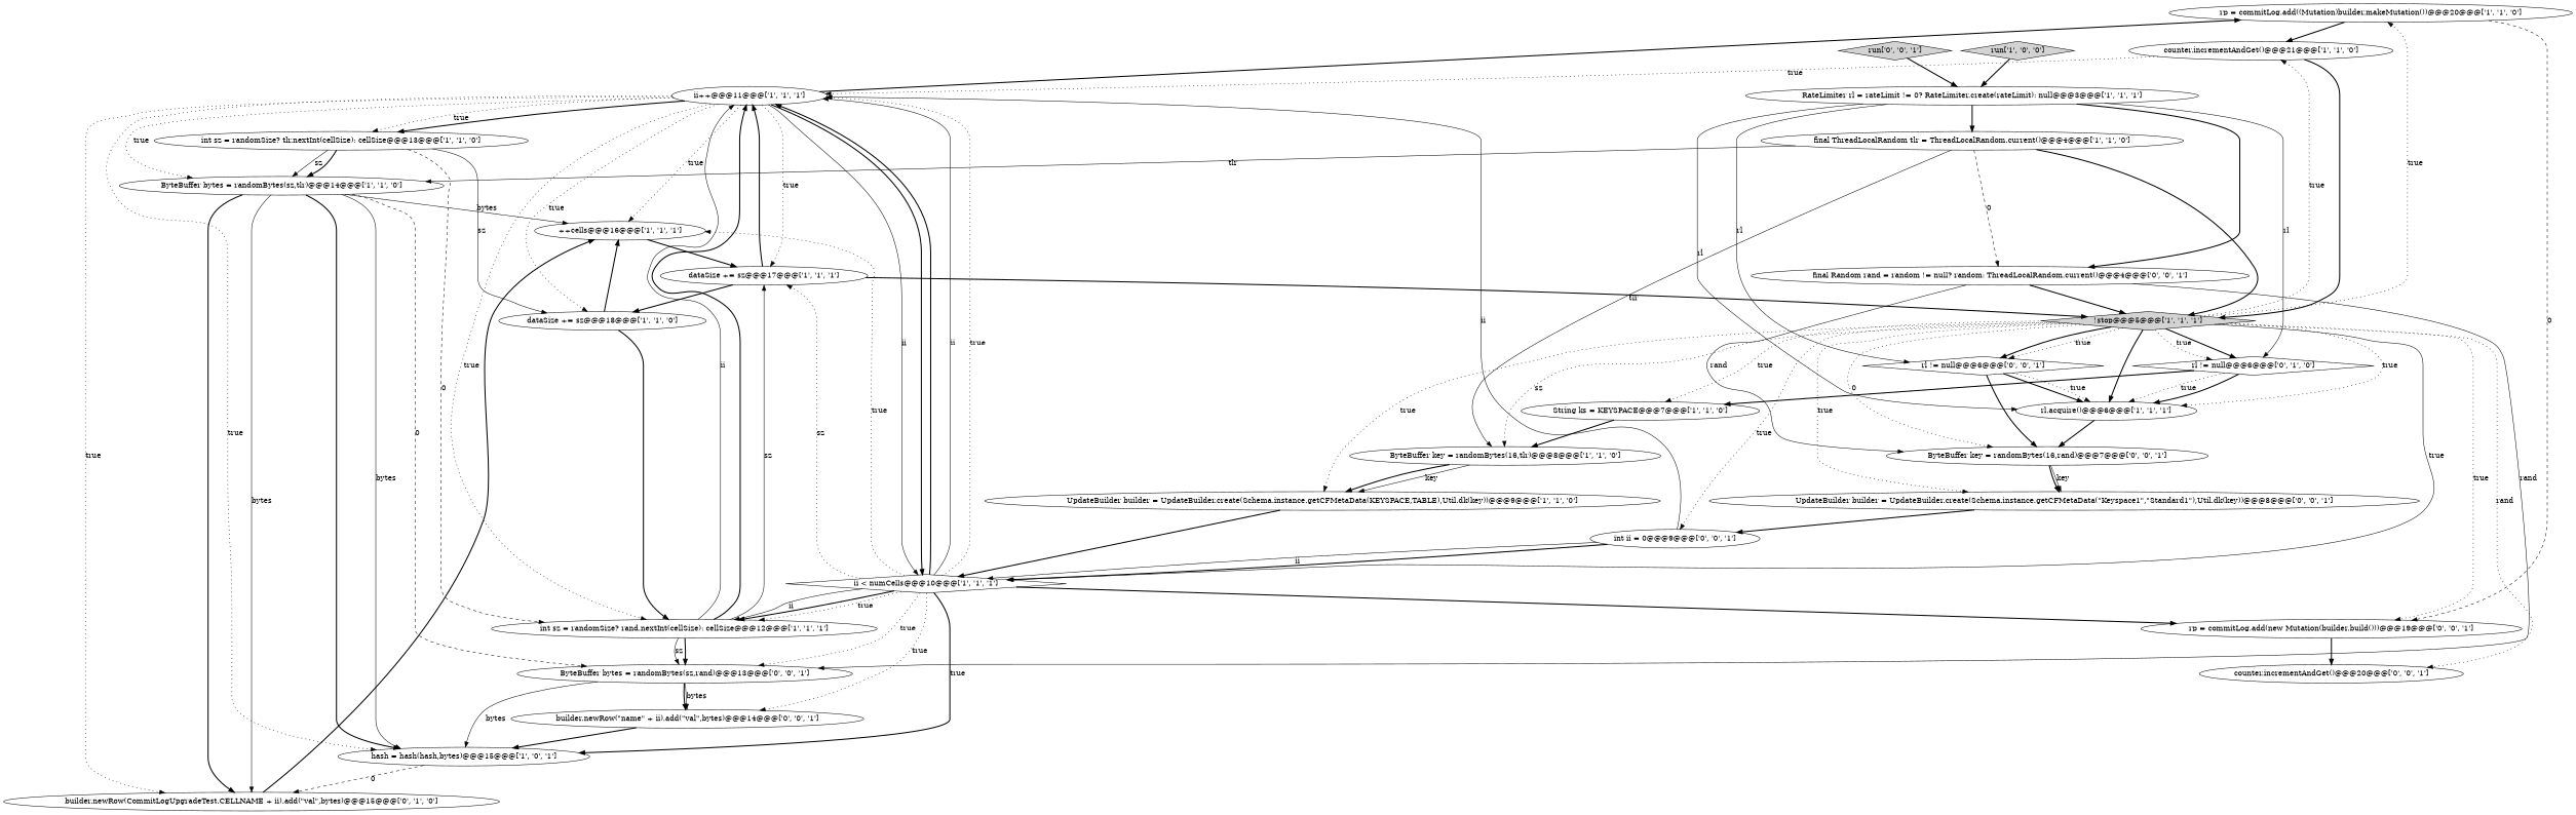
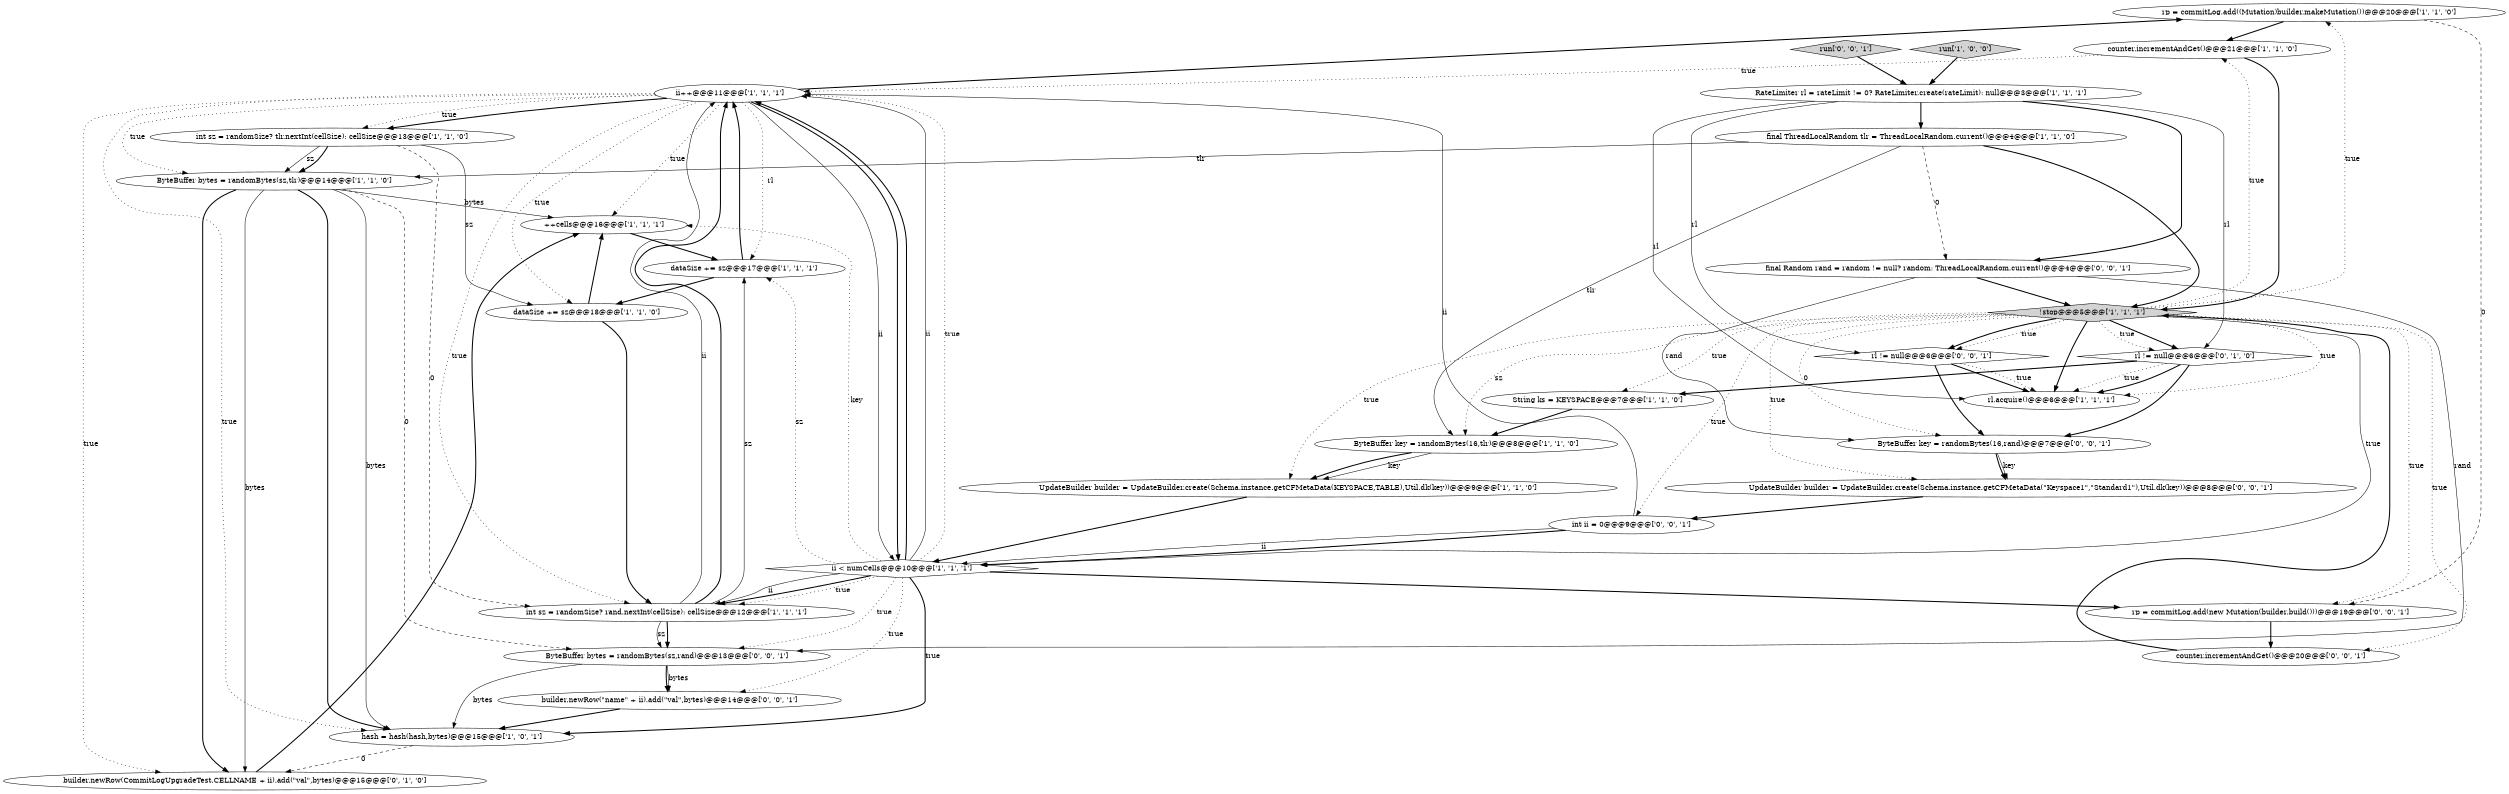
  digraph {
    fontname="DejaVu Serif"
    node [fillcolor=white fontname="DejaVu Serif" shape=ellipse style=filled]
    edge [fontname="DejaVu Serif" style=bold]
    n1 [label="rp = commitLog.add((Mutation)builder.makeMutation())@@@20@@@['1', '1', '0']"]
    n2 [label="counter.incrementAndGet()@@@21@@@['1', '1', '0']"]
    n3 [label="rp = commitLog.add(new Mutation(builder.build()))@@@19@@@['0', '0', '1']"]
    n4 [label="ii++@@@11@@@['1', '1', '1']"]
    n5 [fillcolor=lightgray label="!stop@@@5@@@['1', '1', '1']" shape=diamond]
    n6 [label="counter.incrementAndGet()@@@20@@@['0', '0', '1']"]
    n7 [label="RateLimiter rl = rateLimit != 0? RateLimiter.create(rateLimit): null@@@3@@@['1', '1', '1']"]
    n8 [label="rl.acquire()@@@6@@@['1', '1', '1']"]
    n9 [label="rl != null@@@6@@@['0', '1', '0']" shape=diamond]
    n10 [label="rl != null@@@6@@@['0', '0', '1']" shape=diamond]
    n11 [label="final ThreadLocalRandom tlr = ThreadLocalRandom.current()@@@4@@@['1', '1', '0']"]
    n12 [label="final Random rand = random != null? random: ThreadLocalRandom.current()@@@4@@@['0', '0', '1']"]
    n13 [label="ByteBuffer key = randomBytes(16,tlr)@@@8@@@['1', '1', '0']"]
    n14 [label="UpdateBuilder builder = UpdateBuilder.create(Schema.instance.getCFMetaData(KEYSPACE,TABLE),Util.dk(key))@@@9@@@['1', '1', '0']"]
    n15 [label="ii < numCells@@@10@@@['1', '1', '1']" shape=diamond]
    n16 [label="ByteBuffer bytes = randomBytes(sz,tlr)@@@14@@@['1', '1', '0']"]
    n17 [label="++cells@@@16@@@['1', '1', '1']"]
    n18 [label="builder.newRow(CommitLogUpgradeTest.CELLNAME + ii).add(\"val\",bytes)@@@15@@@['0', '1', '0']"]
    n19 [label="ByteBuffer bytes = randomBytes(sz,rand)@@@13@@@['0', '0', '1']"]
    n20 [label="hash = hash(hash,bytes)@@@15@@@['1', '0', '1']"]
    n21 [label="dataSize += sz@@@17@@@['1', '1', '1']"]
    n22 [label="builder.newRow(\"name\" + ii).add(\"val\",bytes)@@@14@@@['0', '0', '1']"]
    n23 [label="dataSize += sz@@@18@@@['1', '1', '0']"]
    n24 [label="ByteBuffer key = randomBytes(16,rand)@@@7@@@['0', '0', '1']"]
    n25 [label="String ks = KEYSPACE@@@7@@@['1', '1', '0']"]
    n26 [label="int ii = 0@@@9@@@['0', '0', '1']"]
    n27 [label="int sz = randomSize? rand.nextInt(cellSize): cellSize@@@12@@@['1', '1', '1']"]
    n28 [label="int sz = randomSize? tlr.nextInt(cellSize): cellSize@@@13@@@['1', '1', '0']"]
    n29 [label="UpdateBuilder builder = UpdateBuilder.create(Schema.instance.getCFMetaData(\"Keyspace1\",\"Standard1\"),Util.dk(key))@@@8@@@['0', '0', '1']"]
    n30 [fillcolor=lightgray label="run['0', '0', '1']" shape=diamond]
    n31 [fillcolor=lightgray label="run['1', '0', '0']" shape=diamond]
    n1 -> n2
    n1 -> n3 [label=0 style=dashed]
    n2 -> n4 [label=true style=dotted]
    n2 -> n5
    n3 -> n6
    n4 -> n1
    n4 -> n15 [label=ii style=solid]
    n4 -> n15
    n4 -> n16 [label=true style=dotted]
    n4 -> n17 [label=true style=dotted]
    n4 -> n18 [label=true style=dotted]
    n4 -> n20 [label=true style=dotted]
-   n4 -> n21 [label=true style=dotted]
+   n4 -> n21 [label=rl style=dotted]
    n4 -> n23 [label=true style=dotted]
    n4 -> n27 [label=true style=dotted]
    n4 -> n28
    n4 -> n28 [label=true style=dotted]
    n5 -> n1 [label=true style=dotted]
    n5 -> n2 [label=true style=dotted]
    n5 -> n3 [label=true style=dotted]
-   n5 -> n6 [label=rand style=dotted]
+   n5 -> n6 [label=true style=dotted]
    n5 -> n8 [label=true style=dotted]
    n5 -> n8
    n5 -> n9
    n5 -> n9 [label=true style=dotted]
    n5 -> n10 [label=true style=dotted]
    n5 -> n10
    n5 -> n13 [label=sz style=dotted]
    n5 -> n14 [label=true style=dotted]
    n5 -> n15 [label=true style=solid]
    n5 -> n24 [label=0 style=dotted]
    n5 -> n25 [label=true style=dotted]
    n5 -> n26 [label=true style=dotted]
    n5 -> n29 [label=true style=dotted]
-   n21 -> n5
+   n6 -> n5
    n7 -> n8 [label=rl style=solid]
    n7 -> n9 [label=rl style=solid]
    n7 -> n10 [label=rl style=solid]
    n7 -> n11
    n7 -> n12
-   n8 -> n24
+   n9 -> n24
    n9 -> n8 [label=true style=dotted]
    n9 -> n8
    n9 -> n25
    n10 -> n8
    n10 -> n8 [label=true style=dotted]
    n10 -> n24
    n11 -> n5
    n11 -> n12 [label=0 style=dashed]
    n11 -> n13 [label=tlr style=solid]
    n11 -> n16 [label=tlr style=solid]
    n12 -> n5
    n12 -> n19 [label=rand style=solid]
    n12 -> n24 [label=rand style=solid]
    n13 -> n14 [label=key style=solid]
    n13 -> n14
    n14 -> n15
    n15 -> n3
    n15 -> n4 [label=ii style=solid]
    n15 -> n4
    n15 -> n4 [label=true style=dotted]
-   n15 -> n17 [label=true style=dotted]
+   n15 -> n17 [label=key style=dotted]
    n15 -> n19 [label=true style=dotted]
    n15 -> n20 [label=true]
    n15 -> n21 [label=sz style=dotted]
    n15 -> n22 [label=true style=dotted]
    n15 -> n27
    n15 -> n27 [label=true style=dotted]
    n15 -> n27 [label=ii style=solid]
    n16 -> n17 [label=bytes style=solid]
    n16 -> n18
    n16 -> n18 [label=bytes style=solid]
    n16 -> n19 [label=0 style=dashed]
    n16 -> n20 [label=bytes style=solid]
    n16 -> n20
    n17 -> n21
    n18 -> n17
    n19 -> n20 [label=bytes style=solid]
    n19 -> n22 [label=bytes style=solid]
    n19 -> n22
    n20 -> n18 [label=0 style=dashed]
    n21 -> n4
    n21 -> n23
    n22 -> n20
    n23 -> n17
    n23 -> n27
    n24 -> n29 [label=key style=solid]
    n24 -> n29
    n25 -> n13
    n26 -> n4 [label=ii style=solid]
    n26 -> n15
    n26 -> n15 [label=ii style=solid]
    n27 -> n4
    n27 -> n4 [label=ii style=solid]
    n27 -> n19
    n27 -> n19 [label=sz style=solid]
    n27 -> n21 [label=sz style=solid]
    n28 -> n16 [label=sz style=solid]
    n28 -> n16
    n28 -> n23 [label=sz style=solid]
    n28 -> n27 [label=0 style=dashed]
    n29 -> n26
    n30 -> n7
    n31 -> n7
  }
